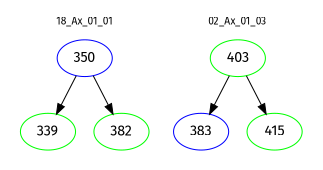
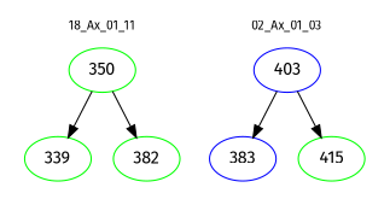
  digraph {
    fontname="Fira Sans"
    node [color=blue fontname="Fira Sans"]
    edge [color=black fontname="Fira Sans"]
-   n1 [label=350]
+   n1 [color=green label=350]
    n2 [color=green label=339]
    n3 [color=green label=382]
-   n4 [color=green label=403]
+   n4 [label=403]
    n5 [label=383]
    n6 [color=green label=415]
    subgraph cluster_1 {
      color=white
      fontsize=10
-     label="18_Ax_01_01"
+     label="18_Ax_01_11"
      n1
      n2
      n3
    }
    subgraph cluster_2 {
      color=white
      fontsize=10
      label="02_Ax_01_03"
      n4
      n5
      n6
    }
    n1 -> n2
    n1 -> n3
    n4 -> n5
    n4 -> n6
  }
